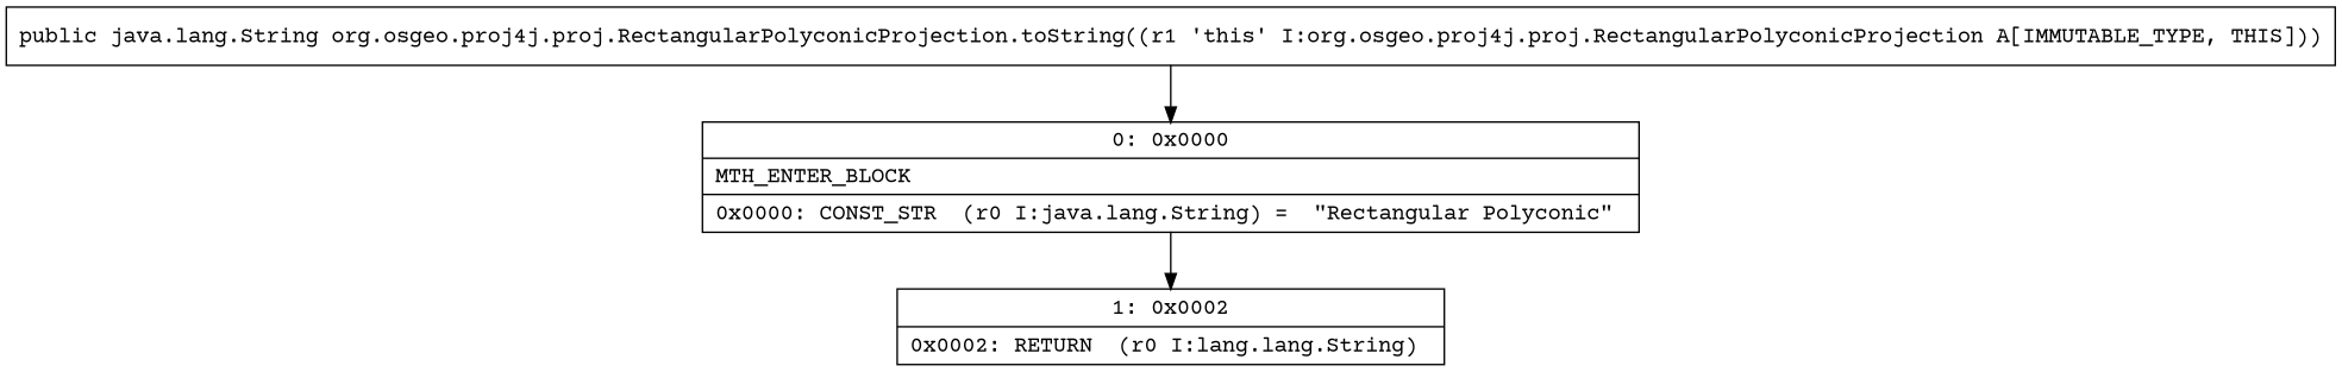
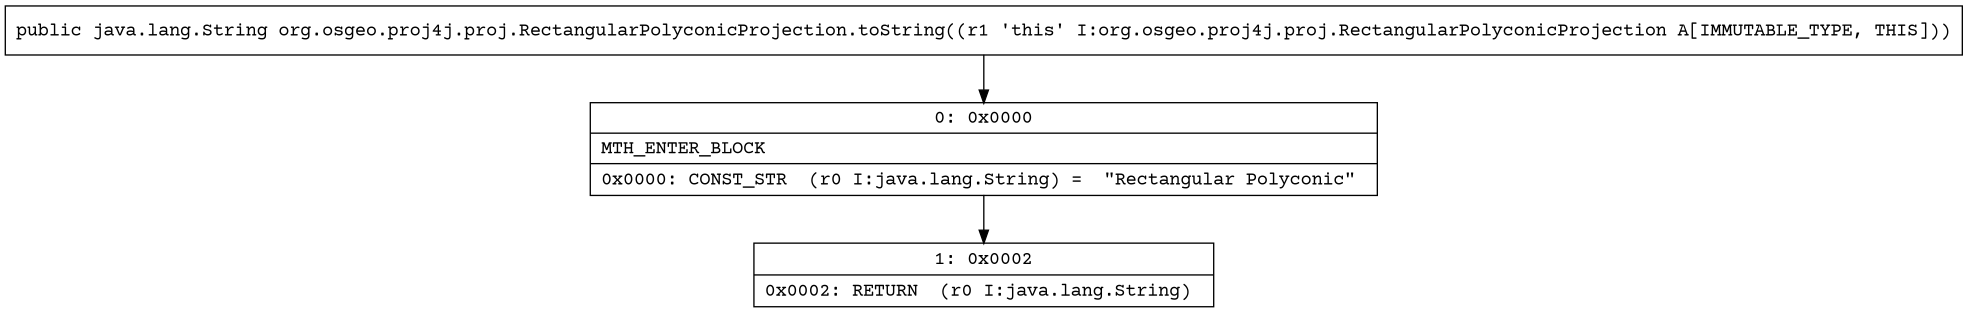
  digraph {
    fontname="Courier Prime"
    node [shape=record fontname="Courier Prime"]
    edge [fontname="Courier Prime"]
    n1 [label="{0\:\ 0x0000|MTH_ENTER_BLOCK\l|0x0000: CONST_STR  (r0 I:java.lang.String) =  \"Rectangular Polyconic\" \l}"]
-   n2 [label="{1\:\ 0x0002|0x0002: RETURN  (r0 I:lang.lang.String) \l}"]
+   n2 [label="{1\:\ 0x0002|0x0002: RETURN  (r0 I:java.lang.String) \l}"]
    n3 [label="{public java.lang.String org.osgeo.proj4j.proj.RectangularPolyconicProjection.toString((r1 'this' I:org.osgeo.proj4j.proj.RectangularPolyconicProjection A[IMMUTABLE_TYPE, THIS])) }"]
    n1 -> n2
    n3 -> n1
  }
